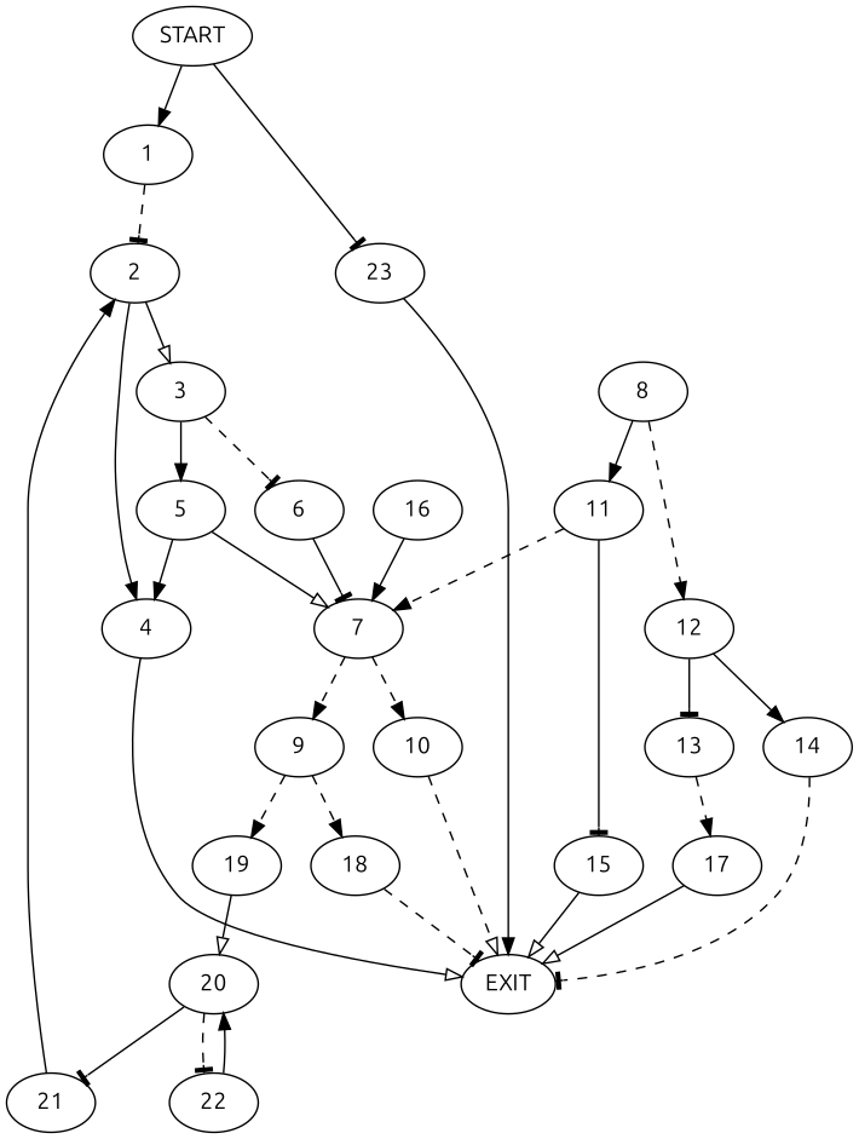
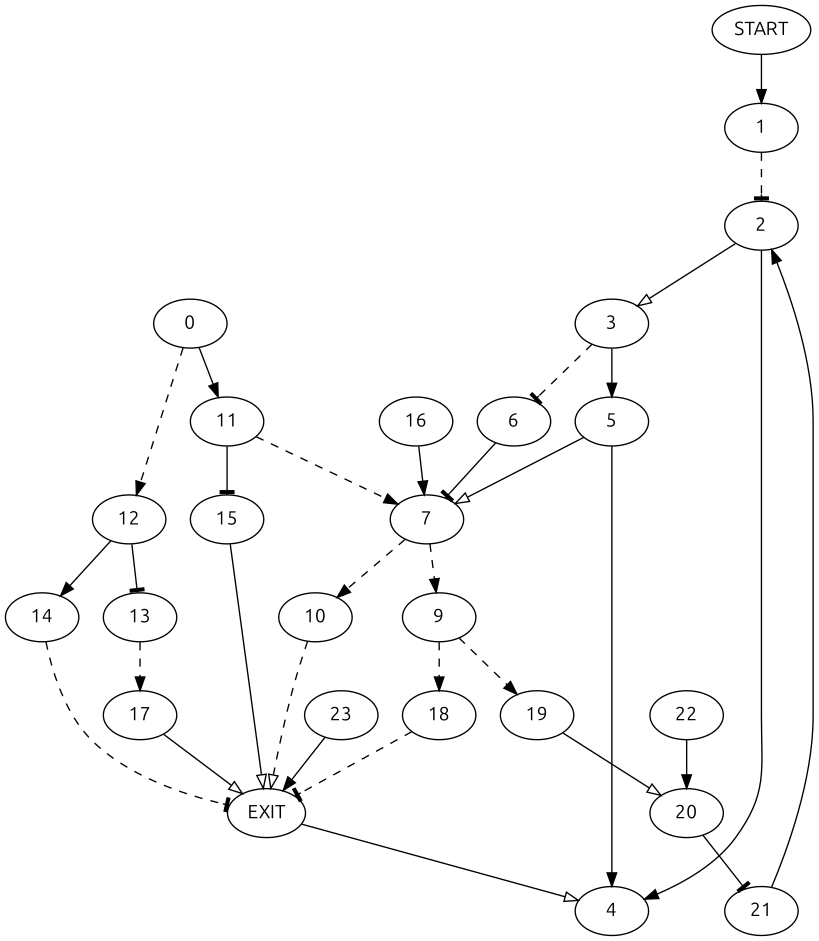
  digraph {
    fontname=Ubuntu
    node [fontname=Ubuntu]
    edge [arrowhead=normal fontname=Ubuntu style=solid]
    n1 [label=START]
    1
    23
    2
    n5 [label=EXIT]
    3
    4
    5
    6
    7
    9
    10
-   8
+   8 [label=0]
    11
    12
    18
    19
    15
    13
    14
    20
    17
    16
    21
    22
    n1 -> 1
-   n1 -> 23 [arrowhead=tee]
    1 -> 2 [arrowhead=tee style=dashed]
    23 -> n5
    2 -> 3 [arrowhead=onormal]
    2 -> 4
    3 -> 5
    3 -> 6 [arrowhead=tee style=dashed]
-   4 -> n5 [arrowhead=onormal]
+   n5 -> 4 [arrowhead=onormal]
    5 -> 4
    5 -> 7 [arrowhead=onormal]
    6 -> 7 [arrowhead=tee]
    7 -> 9 [style=dashed]
    7 -> 10 [style=dashed]
    9 -> 18 [style=dashed]
    9 -> 19 [style=dashed]
    10 -> n5 [arrowhead=onormal style=dashed]
    8 -> 11
    8 -> 12 [style=dashed]
    11 -> 7 [style=dashed]
    11 -> 15 [arrowhead=tee]
    12 -> 13 [arrowhead=tee]
    12 -> 14
    18 -> n5 [arrowhead=tee style=dashed]
    19 -> 20 [arrowhead=onormal]
    15 -> n5 [arrowhead=onormal]
    13 -> 17 [style=dashed]
    14 -> n5 [arrowhead=tee style=dashed]
    20 -> 21 [arrowhead=tee]
-   20 -> 22 [arrowhead=tee style=dashed]
    17 -> n5 [arrowhead=onormal]
    16 -> 7
    21 -> 2
    22 -> 20
  }
